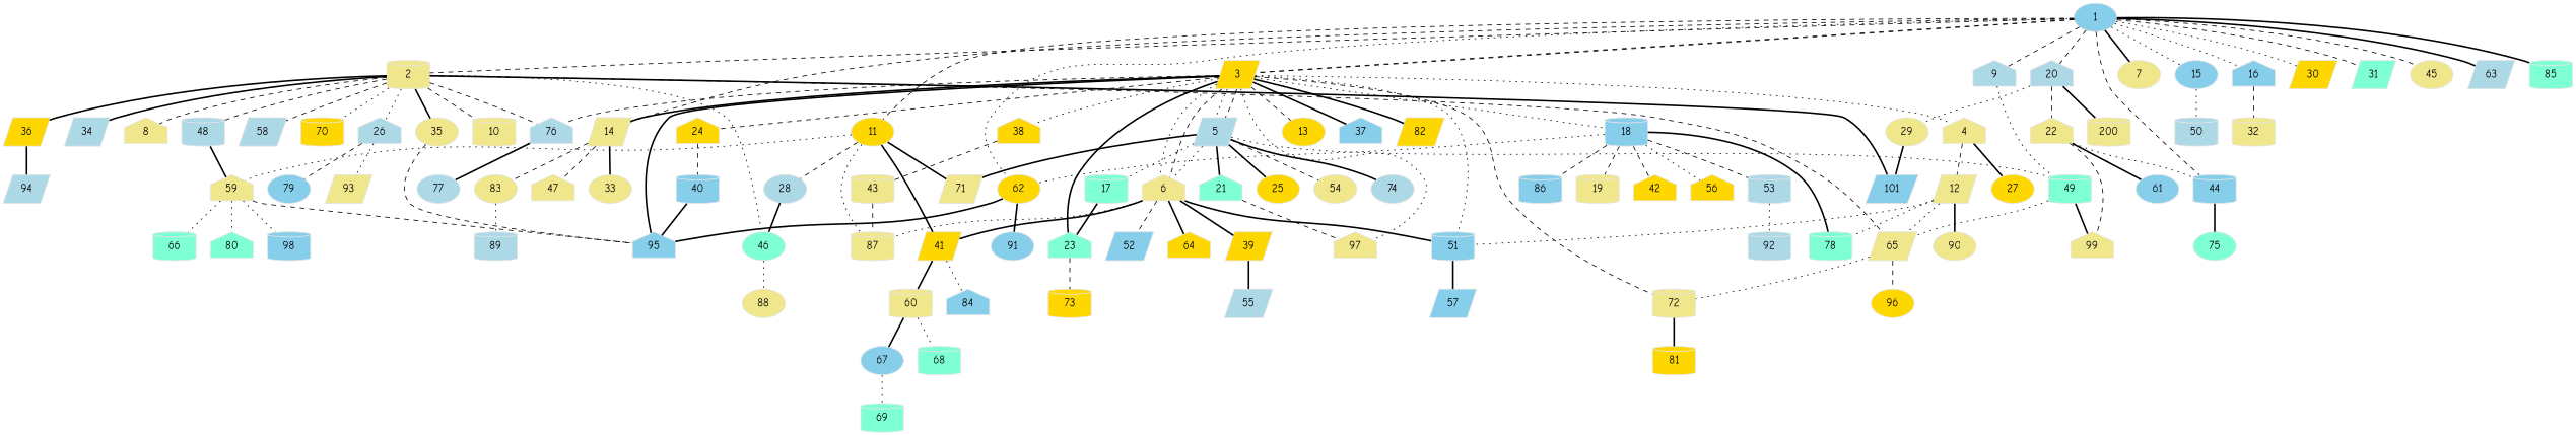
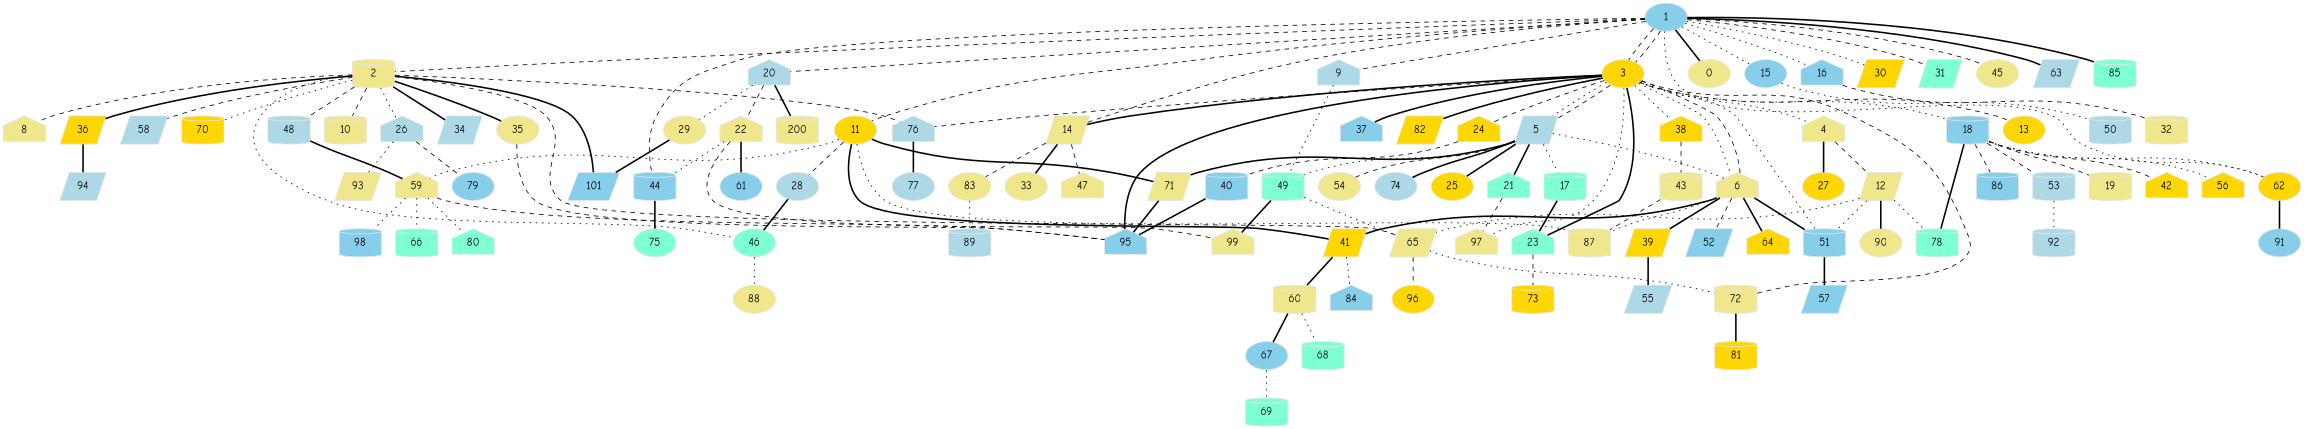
  graph {
    fontname="Comic Neue"
    node [color=gray90 fillcolor=khaki fontname="Comic Neue" shape=cylinder style=filled]
    edge [fontname="Comic Neue" style=dashed]
    1 [fillcolor=skyblue shape=ellipse]
    2
-   3 [fillcolor=gold shape=parallelogram]
-   7 [shape=ellipse]
+   3 [fillcolor=gold shape=ellipse]
+   7 [shape=ellipse label=0]
    9 [fillcolor=lightblue shape=house]
    11 [fillcolor=gold shape=ellipse]
    14 [shape=parallelogram]
    15 [fillcolor=skyblue shape=ellipse]
    16 [fillcolor=skyblue shape=house]
    20 [fillcolor=lightblue shape=house]
    30 [fillcolor=gold shape=parallelogram]
    31 [fillcolor=aquamarine shape=parallelogram]
    44 [fillcolor=skyblue]
    45 [shape=ellipse]
    62 [fillcolor=gold shape=ellipse]
    63 [fillcolor=lightblue shape=parallelogram]
    85 [fillcolor=aquamarine]
    8 [shape=house]
    10
    26 [fillcolor=lightblue shape=house]
    34 [fillcolor=lightblue shape=parallelogram]
    35 [shape=ellipse]
    36 [fillcolor=gold shape=parallelogram]
    46 [fillcolor=aquamarine shape=ellipse]
    48 [fillcolor=lightblue]
    58 [fillcolor=lightblue shape=parallelogram]
    65 [shape=parallelogram]
    70 [fillcolor=gold]
    76 [fillcolor=lightblue shape=house]
    101 [fillcolor=skyblue shape=parallelogram]
    4 [shape=house]
    5 [fillcolor=lightblue shape=parallelogram]
    6 [shape=house]
    13 [fillcolor=gold shape=ellipse]
    18 [fillcolor=skyblue]
    23 [fillcolor=aquamarine shape=house]
    24 [fillcolor=gold shape=house]
    37 [fillcolor=skyblue shape=house]
    38 [fillcolor=gold shape=house]
    51 [fillcolor=skyblue]
    72
    82 [fillcolor=gold shape=parallelogram]
    95 [fillcolor=skyblue shape=house]
    97 [shape=house]
    49 [fillcolor=aquamarine]
    71 [shape=parallelogram]
    41 [fillcolor=gold shape=parallelogram]
    87
    28 [fillcolor=lightblue shape=ellipse]
    59 [shape=house]
    33 [shape=ellipse]
    47 [shape=house]
    83 [shape=ellipse]
    50 [fillcolor=lightblue]
    32
    22 [shape=house]
    29 [shape=ellipse]
    n58 [label=200]
    75 [fillcolor=aquamarine shape=ellipse]
    91 [fillcolor=skyblue shape=ellipse]
    79 [fillcolor=skyblue shape=ellipse]
    93 [shape=parallelogram]
    94 [fillcolor=lightblue shape=parallelogram]
    88 [shape=ellipse]
    96 [fillcolor=gold shape=ellipse]
    77 [fillcolor=lightblue shape=ellipse]
    12 [shape=parallelogram]
    27 [fillcolor=gold shape=ellipse]
    17 [fillcolor=aquamarine]
    21 [fillcolor=aquamarine shape=house]
    25 [fillcolor=gold shape=ellipse]
    54 [shape=ellipse]
    74 [fillcolor=lightblue shape=ellipse]
    39 [fillcolor=gold shape=parallelogram]
    52 [fillcolor=skyblue shape=parallelogram]
    64 [fillcolor=gold shape=house]
    78 [fillcolor=aquamarine]
    19
    42 [fillcolor=gold shape=house]
    53 [fillcolor=lightblue]
    56 [fillcolor=gold shape=house]
    86 [fillcolor=skyblue]
    73 [fillcolor=gold]
    40 [fillcolor=skyblue]
    43
    57 [fillcolor=skyblue shape=parallelogram]
    81 [fillcolor=gold]
    90 [shape=ellipse]
    99 [shape=house]
    55 [fillcolor=lightblue shape=parallelogram]
    60
    84 [fillcolor=skyblue shape=house]
    66 [fillcolor=aquamarine]
    80 [fillcolor=aquamarine shape=house]
    98 [fillcolor=skyblue]
    89 [fillcolor=lightblue]
    92 [fillcolor=lightblue]
    61 [fillcolor=skyblue shape=ellipse]
    67 [fillcolor=skyblue shape=ellipse]
    68 [fillcolor=aquamarine]
    69 [fillcolor=aquamarine]
    1 -- 2
    1 -- 3
    1 -- 3
    1 -- 7 [style=bold]
    1 -- 9
    1 -- 11
    1 -- 14
    1 -- 15 [style=dotted]
    1 -- 16 [style=dotted]
    1 -- 20
    1 -- 30 [style=dotted]
    1 -- 31
    1 -- 44
    1 -- 45
    1 -- 62 [style=dotted]
    1 -- 63 [style=bold]
    1 -- 85 [style=bold]
    2 -- 8
    2 -- 10
    2 -- 26 [style=dotted]
    2 -- 34 [style=bold]
    2 -- 35 [style=bold]
    2 -- 36 [style=bold]
    2 -- 46 [style=dotted]
    2 -- 48
    2 -- 58
    2 -- 65
    2 -- 70 [style=dotted]
    2 -- 76
    2 -- 101 [style=bold]
    3 -- 14 [style=bold]
    3 -- 76
    3 -- 4 [style=dotted]
    3 -- 5 [style=dotted]
    3 -- 5
    3 -- 6 [style=dotted]
    3 -- 6
    3 -- 13
    3 -- 18 [style=dotted]
    3 -- 23 [style=bold]
    3 -- 24
    3 -- 37 [style=bold]
    3 -- 38 [style=dotted]
    3 -- 51 [style=dotted]
    3 -- 72
    3 -- 82 [style=bold]
    3 -- 95 [style=bold]
    3 -- 97 [style=dotted]
    9 -- 49 [style=dotted]
    11 -- 71 [style=bold]
    11 -- 41 [style=bold]
    11 -- 87 [style=dotted]
    11 -- 28
    11 -- 59 [style=dotted]
    14 -- 33 [style=bold]
    14 -- 47
    14 -- 83
    15 -- 50 [style=dotted]
    16 -- 32
    20 -- 22
    20 -- 29 [style=dotted]
    20 -- n58 [style=bold]
    44 -- 75 [style=bold]
-   62 -- 95 [style=bold]
+   71 -- 95 [style=bold]
    62 -- 91 [style=bold]
    26 -- 79
    26 -- 93 [style=dotted]
    35 -- 95
    36 -- 94 [style=bold]
    46 -- 88 [style=dotted]
    48 -- 59 [style=bold]
    65 -- 72 [style=dotted]
    65 -- 96
    76 -- 77 [style=bold]
    4 -- 12
    4 -- 27 [style=bold]
    5 -- 6 [style=dotted]
    5 -- 49 [style=dotted]
    5 -- 71 [style=bold]
    5 -- 17 [style=dotted]
    5 -- 21 [style=bold]
    5 -- 25 [style=bold]
    5 -- 54
    5 -- 74 [style=bold]
    6 -- 51 [style=bold]
    6 -- 41 [style=bold]
    6 -- 87 [style=dotted]
    6 -- 39 [style=bold]
    6 -- 52
    6 -- 64 [style=bold]
    18 -- 62 [style=dotted]
    18 -- 78 [style=bold]
    18 -- 19
    18 -- 42
    18 -- 53
    18 -- 56 [style=dotted]
    18 -- 86
    23 -- 73
    24 -- 40
    38 -- 43
    51 -- 57 [style=bold]
    72 -- 81 [style=bold]
    49 -- 65 [style=dotted]
    49 -- 99 [style=bold]
    41 -- 60 [style=bold]
    41 -- 84 [style=dotted]
    28 -- 46 [style=bold]
    59 -- 95
    59 -- 66 [style=dotted]
    59 -- 80 [style=dotted]
    59 -- 98 [style=dotted]
    83 -- 89 [style=dotted]
    22 -- 44 [style=dotted]
    22 -- 99
    22 -- 61 [style=bold]
    29 -- 101 [style=bold]
    12 -- 65 [style=dotted]
    12 -- 51 [style=dotted]
    12 -- 78 [style=dotted]
    12 -- 90 [style=bold]
    17 -- 23 [style=bold]
    21 -- 97
    39 -- 55 [style=bold]
    53 -- 92 [style=dotted]
    40 -- 95 [style=bold]
    43 -- 87
    60 -- 67 [style=bold]
    60 -- 68 [style=dotted]
    67 -- 69 [style=dotted]
  }
